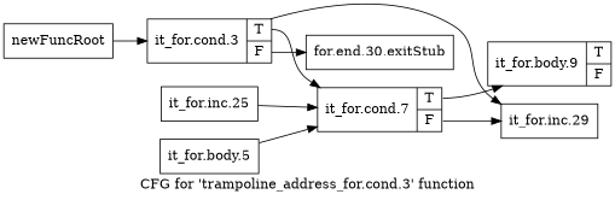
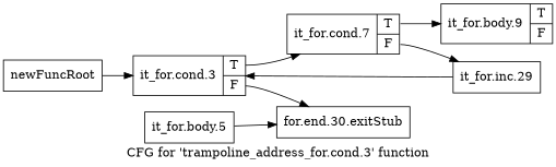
  digraph {
    label="CFG for 'trampoline_address_for.cond.3' function"
    rankdir=LR
    node [shape=record]
    n1 [label="{newFuncRoot}"]
    n2 [label="{it_for.cond.3|{<s0>T|<s1>F}}"]
    n3 [label="{for.end.30.exitStub}"]
    n4 [label="{it_for.cond.7|{<s0>T|<s1>F}}"]
    n5 [label="{it_for.body.5}"]
    n6 [label="{it_for.body.9|{<s0>T|<s1>F}}"]
    n7 [label="{it_for.inc.29}"]
-   n8 [label="{it_for.inc.25}"]
    n1 -> n2
    n2 -> n3 [tailport=s1]
    n2 -> n4 [tailport=s0]
    n4 -> n6 [tailport=s0]
    n4 -> n7 [tailport=s1]
-   n5 -> n4
-   n2 -> n7
-   n8 -> n4
+   n5 -> n3
+   n7 -> n2
  }
